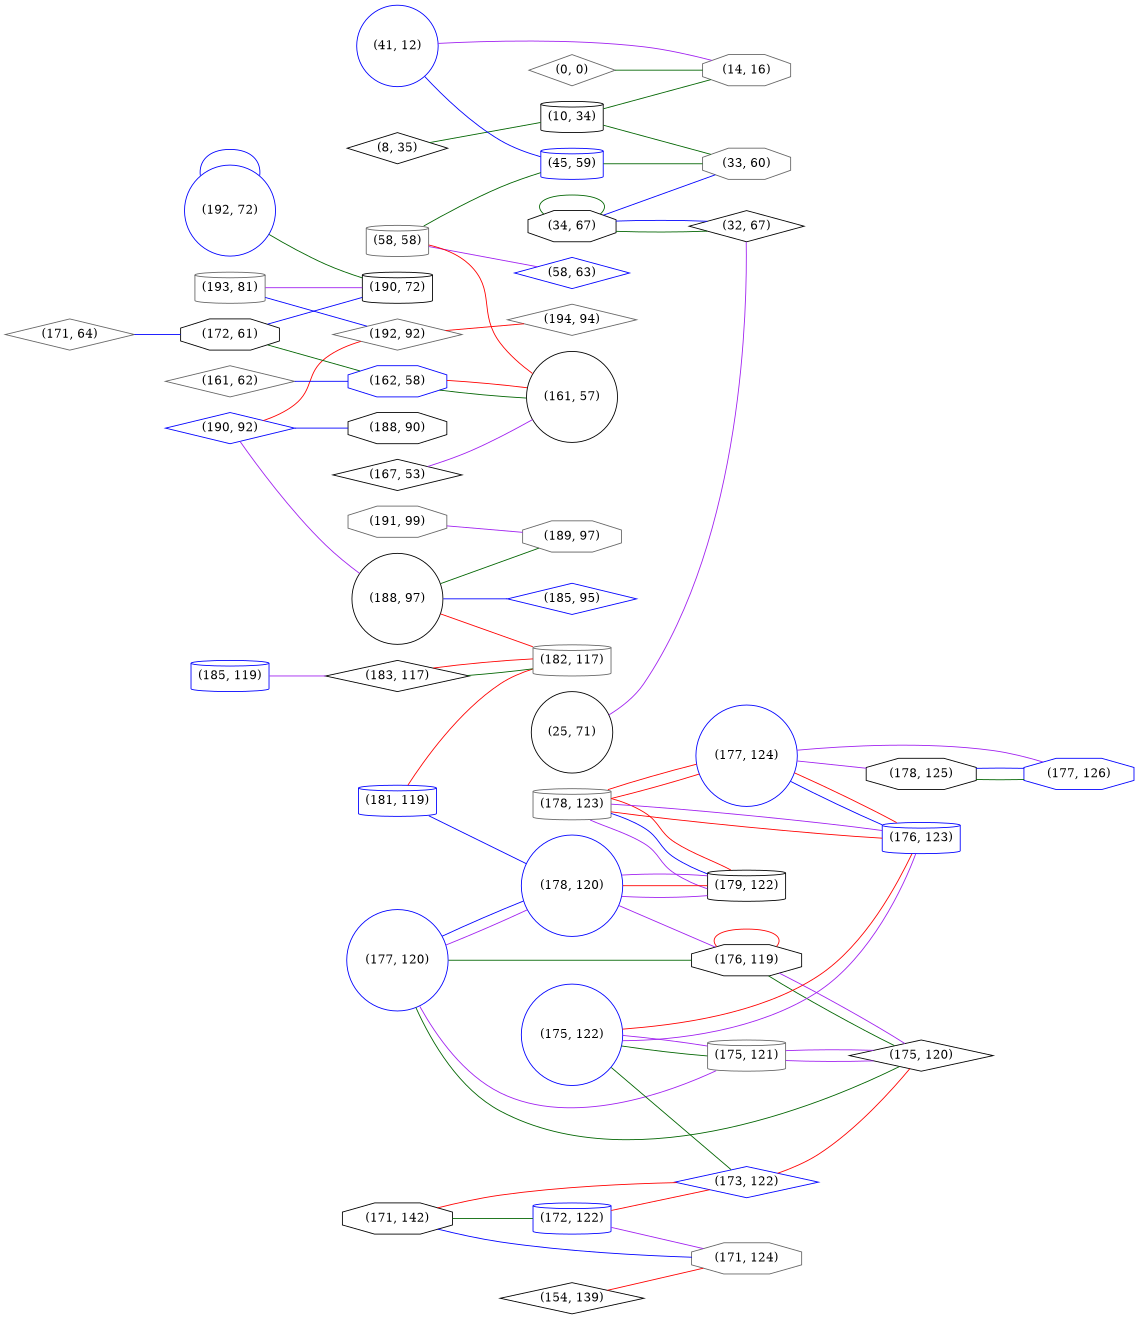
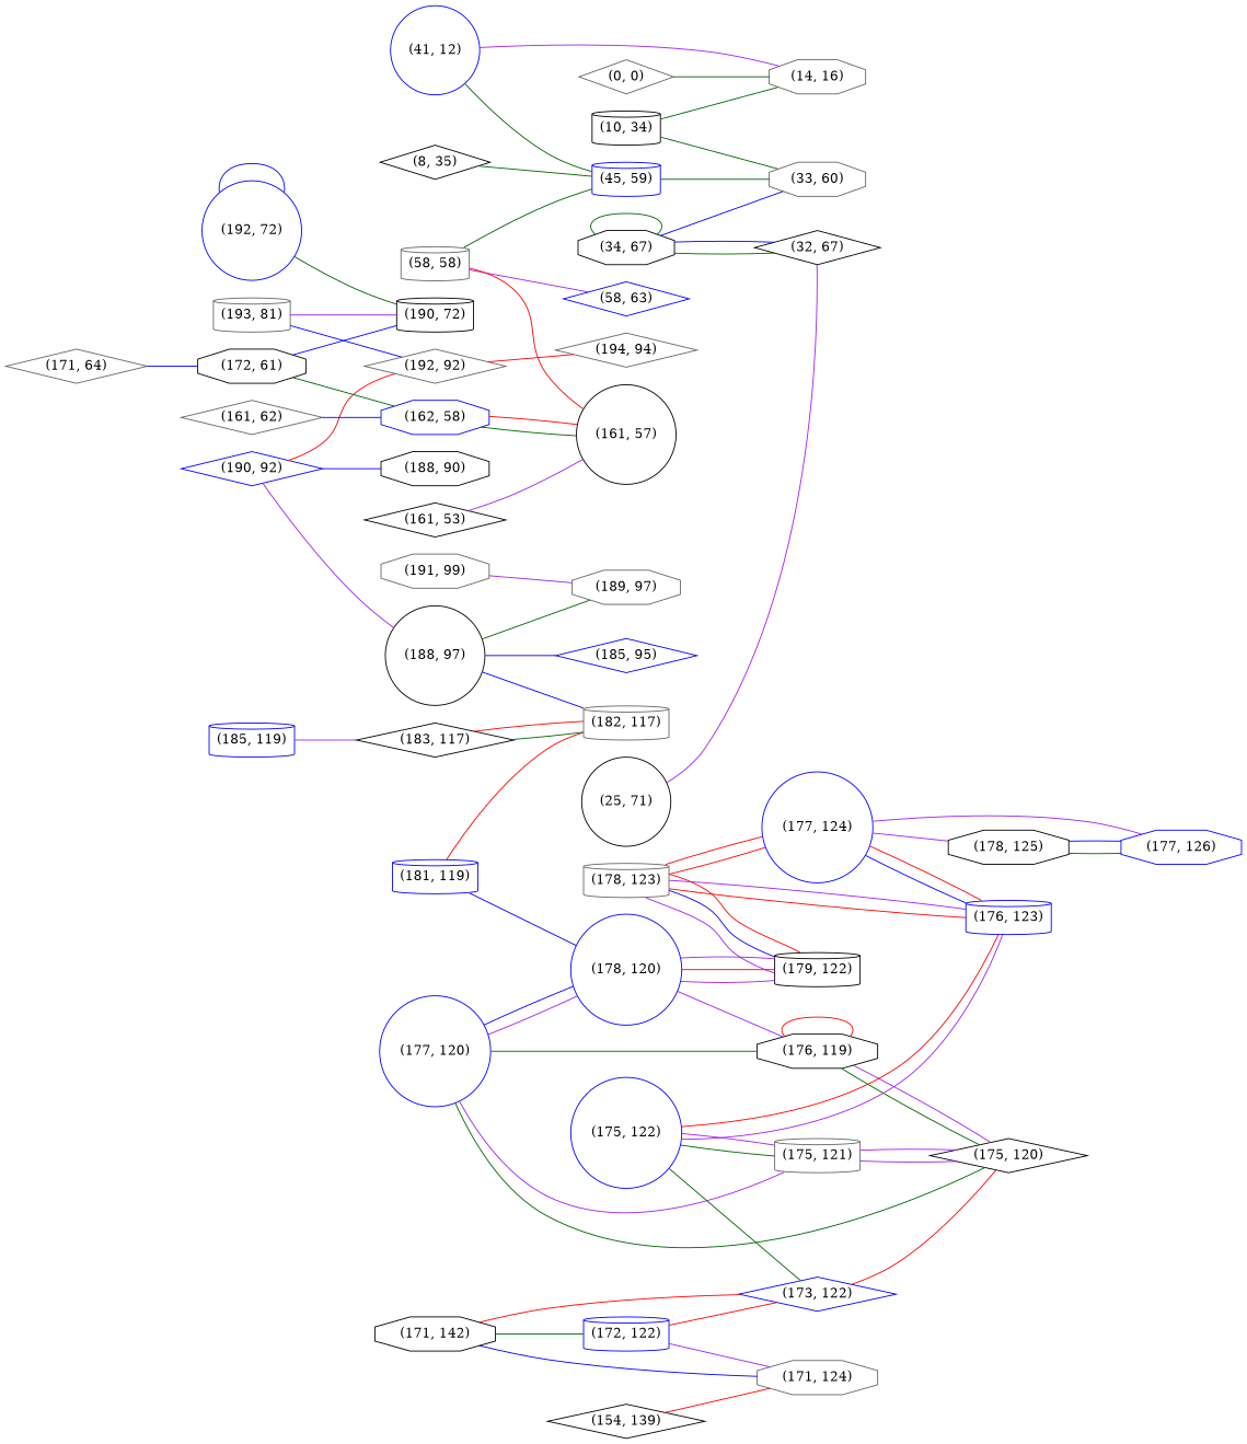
  graph {
    rankdir=LR
    node [color=black shape=diamond]
    edge [color=purple weight=1]
    "(10, 34)" [shape=cylinder]
    "(8, 35)"
    "(14, 16)" [color=gray40 shape=octagon]
    "(33, 60)" [color=gray40 shape=octagon]
    "(58, 58)" [color=gray40 shape=cylinder]
    "(58, 63)" [color=blue]
    "(45, 59)" [color=blue shape=cylinder]
    "(161, 57)" [shape=circle]
    "(178, 123)" [color=gray40 shape=cylinder]
    "(177, 124)" [color=blue shape=circle]
    "(179, 122)" [shape=cylinder]
    "(176, 123)" [color=blue shape=cylinder]
    "(178, 125)" [shape=octagon]
    "(177, 126)" [color=blue shape=octagon]
    "(181, 119)" [color=blue shape=cylinder]
    "(178, 120)" [color=blue shape=circle]
    "(182, 117)" [color=gray40 shape=cylinder]
    "(176, 119)" [shape=octagon]
    "(193, 81)" [color=gray40 shape=cylinder]
    "(192, 92)" [color=gray40]
    "(190, 72)" [shape=cylinder]
    "(194, 94)" [color=gray40]
    "(25, 71)" [shape=circle]
    "(32, 67)"
    "(190, 92)" [color=blue]
    "(188, 97)" [shape=circle]
    "(188, 90)" [shape=octagon]
    "(185, 95)" [color=blue]
    "(189, 97)" [color=gray40 shape=octagon]
    n30 [label="(171, 142)" shape=octagon]
    "(172, 122)" [color=blue shape=cylinder]
    "(173, 122)" [color=blue]
    "(171, 124)" [color=gray40 shape=octagon]
    "(175, 120)"
    "(41, 12)" [color=blue shape=circle]
    "(171, 64)" [color=gray40]
    "(172, 61)" [shape=octagon]
    "(162, 58)" [color=blue shape=octagon]
    "(185, 119)" [color=blue shape=cylinder]
    "(183, 117)"
    "(177, 120)" [color=blue shape=circle]
    "(175, 121)" [color=gray40 shape=cylinder]
    "(34, 67)" [shape=octagon]
    "(175, 122)" [color=blue shape=circle]
    "(161, 62)" [color=gray40]
-   "(161, 53)" [label="(167, 53)"]
+   "(161, 53)"
    "(0, 0)" [color=gray40]
    "(154, 139)"
    "(191, 99)" [color=gray40 shape=octagon]
    "(192, 72)" [color=blue shape=circle]
    "(10, 34)" -- "(14, 16)" [color=darkgreen]
    "(10, 34)" -- "(33, 60)" [color=darkgreen]
-   "(8, 35)" -- "(10, 34)" [color=darkgreen]
+   "(8, 35)" -- "(45, 59)" [color=darkgreen]
    "(58, 58)" -- "(58, 63)"
    "(58, 58)" -- "(45, 59)" [color=darkgreen]
    "(58, 58)" -- "(161, 57)" [color=red]
    "(45, 59)" -- "(33, 60)" [color=darkgreen]
    "(178, 123)" -- "(177, 124)" [color=red]
    "(178, 123)" -- "(177, 124)" [color=red]
    "(178, 123)" -- "(179, 122)"
    "(178, 123)" -- "(179, 122)" [color=blue]
    "(178, 123)" -- "(179, 122)" [color=red]
    "(178, 123)" -- "(176, 123)" [color=red]
    "(178, 123)" -- "(176, 123)"
    "(177, 124)" -- "(176, 123)" [color=blue]
    "(177, 124)" -- "(176, 123)" [color=red]
    "(177, 124)" -- "(178, 125)"
    "(177, 124)" -- "(177, 126)"
    "(178, 125)" -- "(177, 126)" [color=darkgreen]
    "(178, 125)" -- "(177, 126)" [color=blue]
    "(181, 119)" -- "(178, 120)" [color=blue]
    "(181, 119)" -- "(182, 117)" [color=red]
    "(178, 120)" -- "(179, 122)"
    "(178, 120)" -- "(179, 122)" [color=red]
    "(178, 120)" -- "(179, 122)"
    "(178, 120)" -- "(176, 119)"
    "(176, 119)" -- "(176, 119)" [color=red weight=2]
    "(176, 119)" -- "(175, 120)" [color=darkgreen]
    "(176, 119)" -- "(175, 120)"
    "(193, 81)" -- "(192, 92)" [color=blue]
    "(193, 81)" -- "(190, 72)"
    "(192, 92)" -- "(194, 94)" [color=red]
    "(25, 71)" -- "(32, 67)"
    "(190, 92)" -- "(192, 92)" [color=red]
    "(190, 92)" -- "(188, 97)"
    "(190, 92)" -- "(188, 90)" [color=blue]
-   "(188, 97)" -- "(182, 117)" [color=red]
+   "(188, 97)" -- "(182, 117)" [color=blue]
    "(188, 97)" -- "(185, 95)" [color=blue]
    "(188, 97)" -- "(189, 97)" [color=darkgreen]
    n30 -- "(172, 122)" [color=darkgreen]
    n30 -- "(173, 122)" [color=red]
    n30 -- "(171, 124)" [color=blue]
    "(172, 122)" -- "(173, 122)" [color=red]
    "(172, 122)" -- "(171, 124)"
    "(173, 122)" -- "(175, 120)" [color=red]
    "(41, 12)" -- "(14, 16)"
-   "(41, 12)" -- "(45, 59)" [color=blue]
+   "(41, 12)" -- "(45, 59)" [color=darkgreen]
    "(171, 64)" -- "(172, 61)" [color=blue]
    "(172, 61)" -- "(190, 72)" [color=blue]
    "(172, 61)" -- "(162, 58)" [color=darkgreen]
    "(162, 58)" -- "(161, 57)" [color=darkgreen]
    "(162, 58)" -- "(161, 57)" [color=red]
    "(185, 119)" -- "(183, 117)"
    "(183, 117)" -- "(182, 117)" [color=darkgreen]
    "(183, 117)" -- "(182, 117)" [color=red]
    "(177, 120)" -- "(178, 120)"
    "(177, 120)" -- "(178, 120)" [color=blue]
    "(177, 120)" -- "(176, 119)" [color=darkgreen]
    "(177, 120)" -- "(175, 120)" [color=darkgreen]
    "(177, 120)" -- "(175, 121)"
    "(175, 121)" -- "(175, 120)"
    "(175, 121)" -- "(175, 120)"
    "(34, 67)" -- "(33, 60)" [color=blue]
    "(34, 67)" -- "(32, 67)" [color=darkgreen]
    "(34, 67)" -- "(32, 67)" [color=blue]
    "(34, 67)" -- "(34, 67)" [color=darkgreen weight=2]
    "(175, 122)" -- "(176, 123)"
    "(175, 122)" -- "(176, 123)" [color=red]
    "(175, 122)" -- "(173, 122)" [color=darkgreen]
    "(175, 122)" -- "(175, 121)" [color=darkgreen]
    "(175, 122)" -- "(175, 121)"
    "(161, 62)" -- "(162, 58)" [color=blue]
    "(161, 53)" -- "(161, 57)"
    "(0, 0)" -- "(14, 16)" [color=darkgreen weight=4]
    "(154, 139)" -- "(171, 124)" [color=red]
    "(191, 99)" -- "(189, 97)"
    "(192, 72)" -- "(190, 72)" [color=darkgreen]
    "(192, 72)" -- "(192, 72)" [color=blue weight=2]
  }
